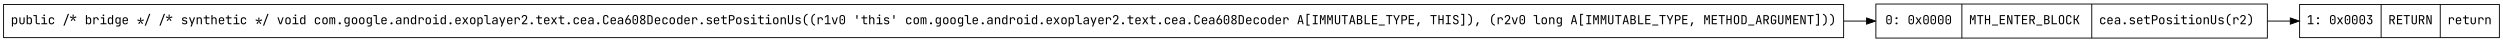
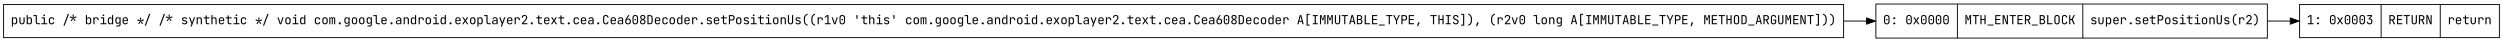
  digraph {
    rankdir=LR
    fontname="JetBrains Mono"
    node [shape=record fontname="JetBrains Mono"]
    edge [fontname="JetBrains Mono"]
-   n1 [label="{0\:\ 0x0000|MTH_ENTER_BLOCK\l|cea.setPositionUs(r2)\l}"]
+   n1 [label="{0\:\ 0x0000|MTH_ENTER_BLOCK\l|super.setPositionUs(r2)\l}"]
    n2 [label="{1\:\ 0x0003|RETURN\l|return\l}"]
    n3 [label="{public \/* bridge *\/ \/* synthetic *\/ void com.google.android.exoplayer2.text.cea.Cea608Decoder.setPositionUs((r1v0 'this' com.google.android.exoplayer2.text.cea.Cea608Decoder A[IMMUTABLE_TYPE, THIS]), (r2v0 long A[IMMUTABLE_TYPE, METHOD_ARGUMENT])) }"]
    n1 -> n2
    n3 -> n1
  }
